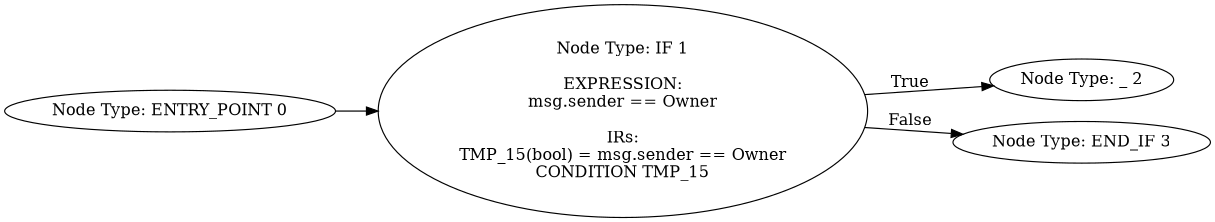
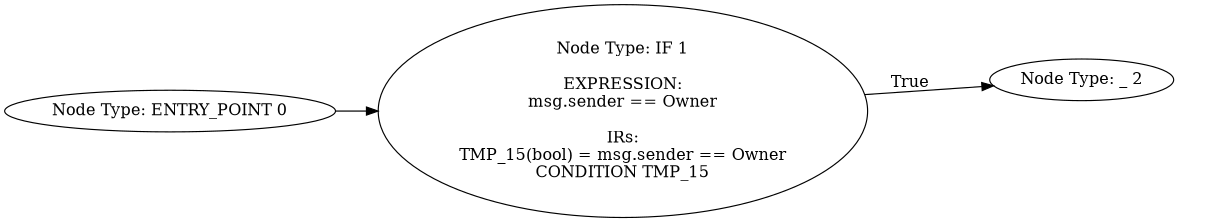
  digraph {
    rankdir=LR
    n1 [label="Node Type: ENTRY_POINT 0\n"]
    n2 [label="Node Type: IF 1\n\nEXPRESSION:\nmsg.sender == Owner\n\nIRs:\nTMP_15(bool) = msg.sender == Owner\nCONDITION TMP_15"]
    n3 [label="Node Type: _ 2\n"]
-   n4 [label="Node Type: END_IF 3\n"]
    n1 -> n2
    n2 -> n3 [label=True]
-   n2 -> n4 [label=False]
  }
